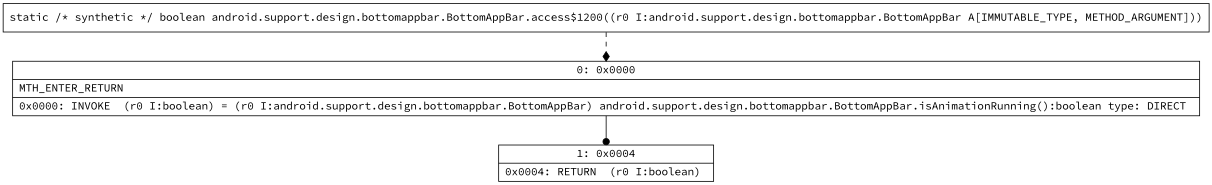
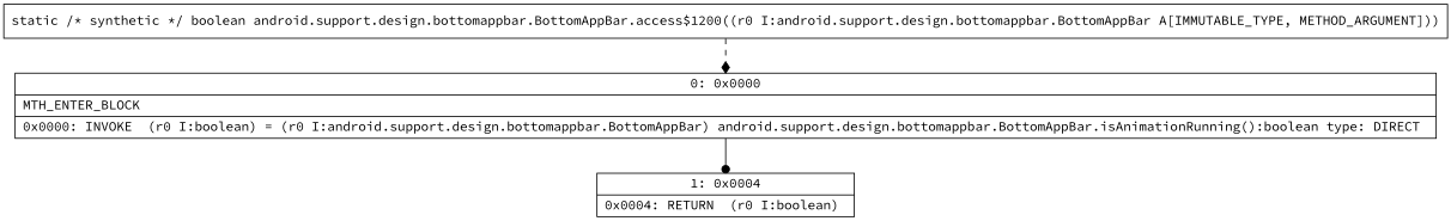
  digraph {
    fontname="Source Code Pro"
    node [shape=record fontname="Source Code Pro"]
    edge [fontname="Source Code Pro"]
-   n1 [label="{0\:\ 0x0000|MTH_ENTER_RETURN\l|0x0000: INVOKE  (r0 I:boolean) = (r0 I:android.support.design.bottomappbar.BottomAppBar) android.support.design.bottomappbar.BottomAppBar.isAnimationRunning():boolean type: DIRECT \l}"]
+   n1 [label="{0\:\ 0x0000|MTH_ENTER_BLOCK\l|0x0000: INVOKE  (r0 I:boolean) = (r0 I:android.support.design.bottomappbar.BottomAppBar) android.support.design.bottomappbar.BottomAppBar.isAnimationRunning():boolean type: DIRECT \l}"]
    n2 [label="{1\:\ 0x0004|0x0004: RETURN  (r0 I:boolean) \l}"]
    n3 [label="{static \/* synthetic *\/ boolean android.support.design.bottomappbar.BottomAppBar.access$1200((r0 I:android.support.design.bottomappbar.BottomAppBar A[IMMUTABLE_TYPE, METHOD_ARGUMENT])) }"]
    n1 -> n2 [style=solid arrowhead=dot]
    n3 -> n1 [style=dashed arrowhead=diamond]
  }
